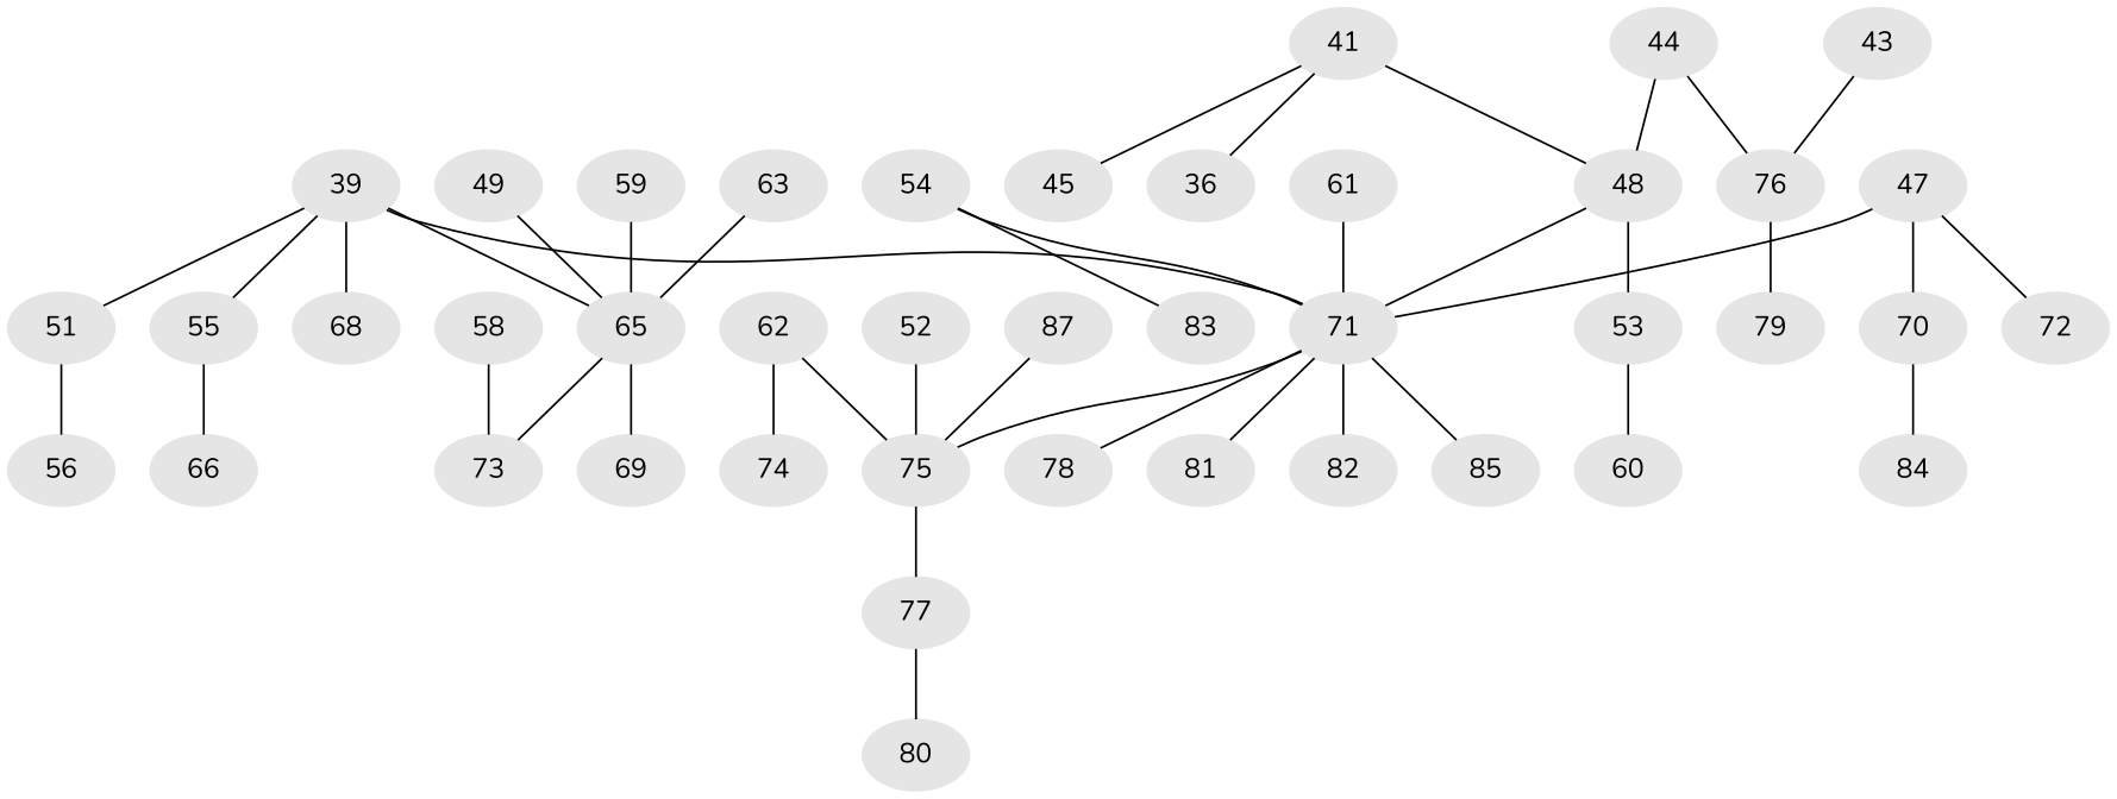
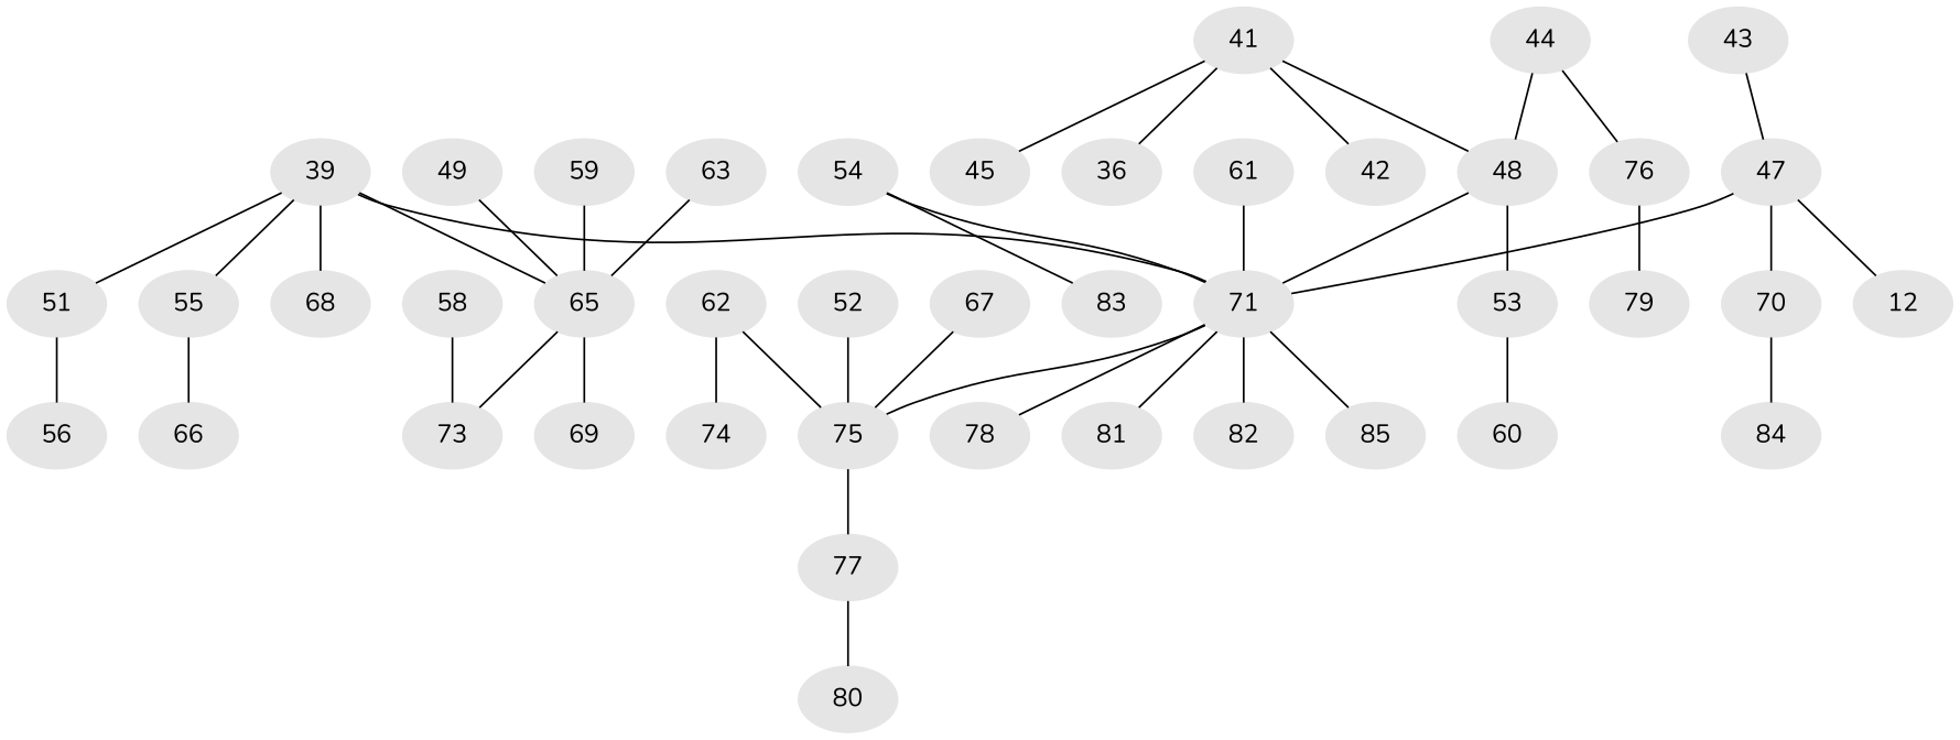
  graph {
    fontname=Nunito
    node [color=gray90 fontname=Nunito style=filled]
    edge [fontname=Nunito]
    39 [super="+4+22"]
    51
    55
    65 [super="+32+38+30+40"]
    68
    71 [super="+57+16+21+23+33+36+31"]
    56
    66
    73 [super="+50"]
    69
    75 [super="+18+64+46"]
    78
    81
    82 [super="+37"]
    85
    41 [super="+17"]
+   42
    45
    48 [super="+26+27"]
    n20 [label=36]
    53
    47 [super="+2+20+5+25+28+35+34"]
    70
-   72
+   72 [label=12]
    43
    44
    76
    79
    84
    60
    49
    77
    52
    54
    83
    58
    59
    61
    62
    74
    63
-   67 [label=87]
+   67
    80
    39 -- 51
    39 -- 55
    39 -- 65
    39 -- 68
    39 -- 71
    51 -- 56
    55 -- 66
    65 -- 73
    65 -- 69
    71 -- 75
    71 -- 78
    71 -- 81
    71 -- 82
    71 -- 85
    75 -- 77
+   41 -- 42
    41 -- 45
    41 -- 48
    41 -- n20
    48 -- 71
    48 -- 53
    53 -- 60
    47 -- 71
    47 -- 70
    47 -- 72
    70 -- 84
-   43 -- 76
+   43 -- 47
    44 -- 48
    44 -- 76
    76 -- 79
    49 -- 65
    77 -- 80
    52 -- 75
    54 -- 71
    54 -- 83
    58 -- 73
    59 -- 65
    61 -- 71
    62 -- 75
    62 -- 74
    63 -- 65
    67 -- 75
  }
